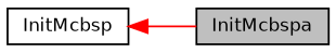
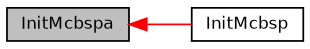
  digraph {
    rankdir=LR
    node [color=black fontname=Helvetica fontsize=10 shape=record style=filled]
    n1 [fillcolor=grey75 fontcolor=black height=0.2 label=InitMcbspa width=0.4]
    n2 [fillcolor=white height=0.2 label=InitMcbsp width=0.4]
-   n2 -> n1 [color=red dir=back fontname=Helvetica fontsize=10 labelfontname=Helvetica labelfontsize=10 style=solid]
+   n1 -> n2 [color=red dir=back fontname=Helvetica fontsize=10 labelfontname=Helvetica labelfontsize=10 style=solid]
  }
